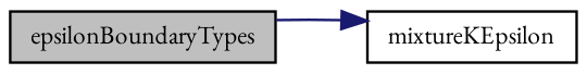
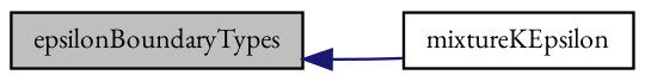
  digraph {
    rankdir=LR
    fontname="EB Garamond"
    node [color=black fontname="EB Garamond" fontsize=10 shape=record]
    n1 [fillcolor=grey75 fontcolor=black height=0.2 label=epsilonBoundaryTypes style=filled width=0.4]
    n2 [height=0.2 label=mixtureKEpsilon width=0.4]
-   n2 -> n1 [color=midnightblue dir=back fontname="EB Garamond" fontsize=10 labelfontname=FreeSans labelfontsize=10 style=solid]
+   n1 -> n2 [color=midnightblue dir=back fontname="EB Garamond" fontsize=10 labelfontname=FreeSans labelfontsize=10 style=solid]
  }
